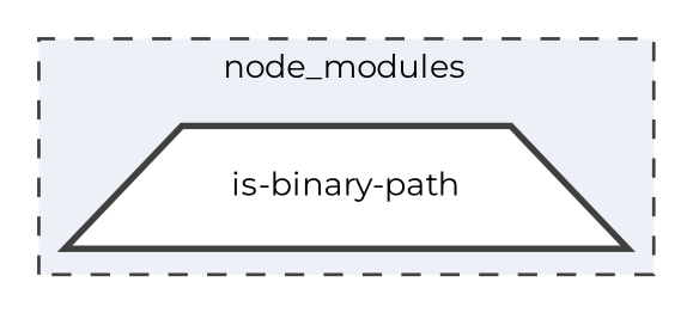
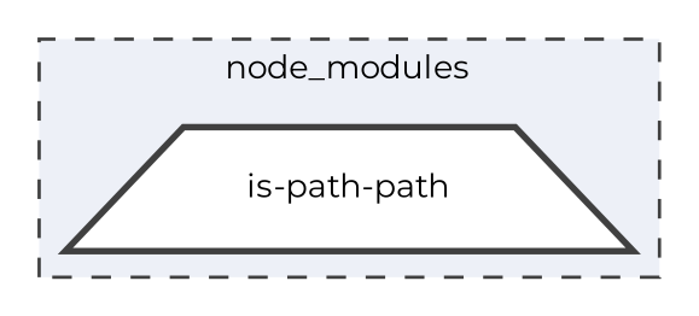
  digraph {
    compound=true
    fontname=Montserrat
-   n1 [color=grey25 fillcolor=white fontname=Montserrat fontsize=10 height=0.2 label="is-binary-path" shape=trapezium style="filled,bold" width=0.4]
+   n1 [color=grey25 fillcolor=white fontname=Montserrat fontsize=10 height=0.2 label="is-path-path" shape=trapezium style="filled,bold" width=0.4]
    subgraph cluster_1 {
      bgcolor="#edf0f7"
      fontsize=10
      label=node_modules
      pencolor=grey25
      style="filled,dashed"
      n1
    }
  }
